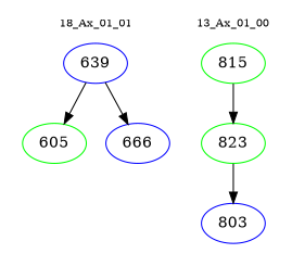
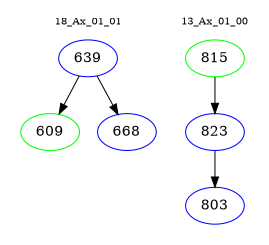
  digraph {
    node [color=blue]
    edge [color=black]
    n1 [label=639]
-   n2 [color=green label=605]
-   n3 [label=666]
+   n2 [color=green label=609]
+   n3 [label=668]
    n4 [color=green label=815]
    n5 [label=803]
-   n6 [color=green label=823]
+   n6 [label=823]
    subgraph cluster_1 {
      color=white
      fontsize=10
      label="18_Ax_01_01"
      n1
      n2
      n3
    }
    subgraph cluster_2 {
      color=white
      fontsize=10
      label="13_Ax_01_00"
      n4
      n5
      n6
    }
    n1 -> n2
    n1 -> n3
    n4 -> n6
    n6 -> n5
  }
